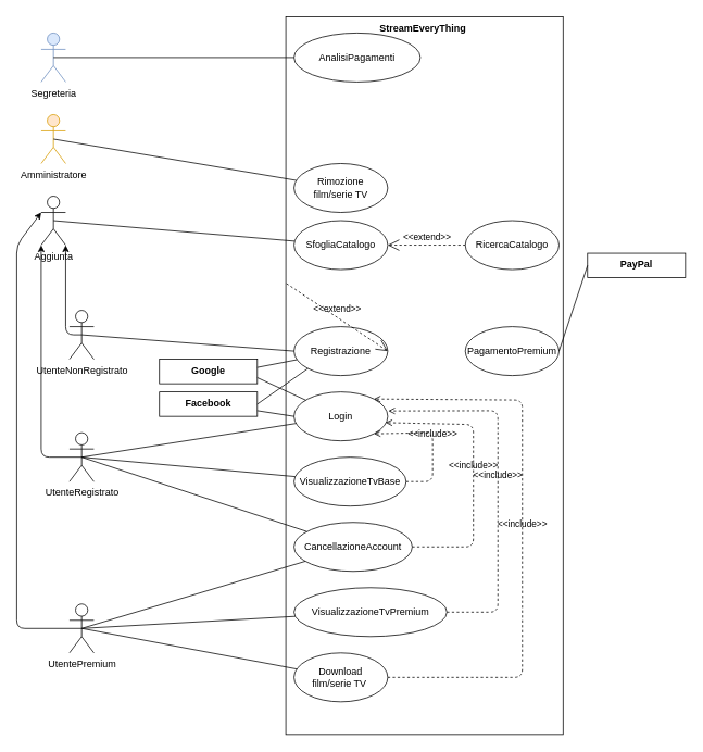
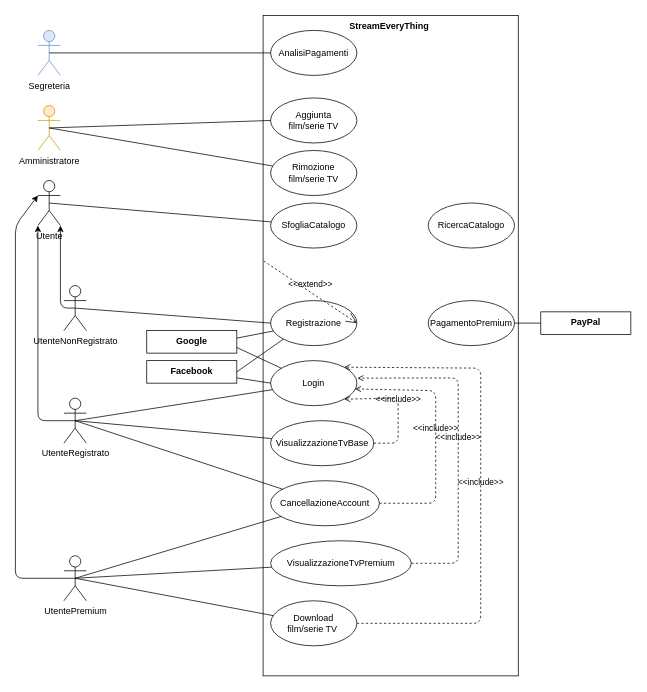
  <mxCell id="0" />
  <mxCell id="1" parent="0" />
- <mxCell id="2" value="Aggiunta&lt;br&gt;" style="shape=umlActor;html=1;verticalLabelPosition=bottom;verticalAlign=top;align=center;" parent="1" vertex="1"><mxGeometry x="50" y="240" width="30" height="60" as="geometry" /></mxCell>
+ <mxCell id="2" value="Utente&lt;br&gt;" style="shape=umlActor;html=1;verticalLabelPosition=bottom;verticalAlign=top;align=center;" parent="1" vertex="1"><mxGeometry x="50" y="240" width="30" height="60" as="geometry" /></mxCell>
  <mxCell id="3" style="edgeStyle=none;html=1;exitX=0.5;exitY=0.5;exitDx=0;exitDy=0;exitPerimeter=0;entryX=0;entryY=0.333;entryDx=0;entryDy=0;entryPerimeter=0;" parent="1" source="6" target="2" edge="1"><mxGeometry relative="1" as="geometry"><Array as="points"><mxPoint x="20" y="770" /><mxPoint x="20" y="300" /></Array><mxPoint x="20" y="260" as="targetPoint" /></mxGeometry></mxCell>
  <mxCell id="4" style="edgeStyle=none;html=1;entryX=1;entryY=1;entryDx=0;entryDy=0;entryPerimeter=0;exitX=0.5;exitY=0.5;exitDx=0;exitDy=0;exitPerimeter=0;" edge="1" parent="1" source="5" target="2"><mxGeometry relative="1" as="geometry"><Array as="points"><mxPoint x="80" y="410" /></Array></mxGeometry></mxCell>
  <mxCell id="5" value="UtenteNonRegistrato" style="shape=umlActor;html=1;verticalLabelPosition=bottom;verticalAlign=top;align=center;" parent="1" vertex="1"><mxGeometry x="84.62" y="380" width="30" height="60" as="geometry" /></mxCell>
  <mxCell id="6" value="UtentePremium" style="shape=umlActor;html=1;verticalLabelPosition=bottom;verticalAlign=top;align=center;" parent="1" vertex="1"><mxGeometry x="84.62" y="740" width="30" height="60" as="geometry" /></mxCell>
  <mxCell id="7" style="edgeStyle=none;html=1;entryX=0;entryY=1;entryDx=0;entryDy=0;entryPerimeter=0;" edge="1" parent="1" target="2"><mxGeometry relative="1" as="geometry"><Array as="points"><mxPoint x="50" y="560" /></Array><mxPoint x="100" y="560" as="sourcePoint" /></mxGeometry></mxCell>
  <mxCell id="8" value="UtenteRegistrato" style="shape=umlActor;html=1;verticalLabelPosition=bottom;verticalAlign=top;align=center;" parent="1" vertex="1"><mxGeometry x="84.62" y="530" width="30" height="60" as="geometry" /></mxCell>
  <mxCell id="9" value="StreamEveryThing&amp;nbsp;" style="shape=rect;html=1;verticalAlign=top;fontStyle=1;whiteSpace=wrap;align=center;" parent="1" vertex="1"><mxGeometry x="350" y="20" width="340" height="880" as="geometry" /></mxCell>
  <mxCell id="10" value="SfogliaCatalogo" style="ellipse;whiteSpace=wrap;html=1;" parent="1" vertex="1"><mxGeometry x="360" y="270" width="115" height="60" as="geometry" /></mxCell>
  <mxCell id="11" value="RicercaCatalogo" style="ellipse;whiteSpace=wrap;html=1;" parent="1" vertex="1"><mxGeometry x="570" y="270" width="115" height="60" as="geometry" /></mxCell>
  <mxCell id="12" value="Registrazione" style="ellipse;whiteSpace=wrap;html=1;" parent="1" vertex="1"><mxGeometry x="360" y="400" width="115" height="60" as="geometry" /></mxCell>
  <mxCell id="13" value="Login" style="ellipse;whiteSpace=wrap;html=1;" parent="1" vertex="1"><mxGeometry x="360" y="480" width="115" height="60" as="geometry" /></mxCell>
  <mxCell id="14" value="VisualizzazioneTvBase" style="ellipse;whiteSpace=wrap;html=1;" parent="1" vertex="1"><mxGeometry x="360" y="560" width="137.5" height="60" as="geometry" /></mxCell>
  <mxCell id="15" value="VisualizzazioneTvPremium" style="ellipse;whiteSpace=wrap;html=1;" parent="1" vertex="1"><mxGeometry x="360" y="720" width="187.5" height="60" as="geometry" /></mxCell>
  <mxCell id="16" value="Download &lt;br&gt;film/serie TV&amp;nbsp;" style="ellipse;whiteSpace=wrap;html=1;" parent="1" vertex="1"><mxGeometry x="360" y="800" width="115" height="60" as="geometry" /></mxCell>
  <mxCell id="17" value="CancellazioneAccount&lt;br&gt;" style="ellipse;whiteSpace=wrap;html=1;" parent="1" vertex="1"><mxGeometry x="360" y="640" width="145" height="60" as="geometry" /></mxCell>
+ <mxCell id="18" value="Aggiunta &lt;br&gt;film/serie TV" style="ellipse;whiteSpace=wrap;html=1;" parent="1" vertex="1"><mxGeometry x="360" y="130" width="115" height="60" as="geometry" /></mxCell>
  <mxCell id="19" value="Rimozione&lt;br&gt;film/serie TV" style="ellipse;whiteSpace=wrap;html=1;" parent="1" vertex="1"><mxGeometry x="360" y="200" width="115" height="60" as="geometry" /></mxCell>
- <mxCell id="20" value="AnalisiPagamenti" style="ellipse;whiteSpace=wrap;html=1;" parent="1" vertex="1"><mxGeometry x="360" y="40" width="155" height="60" as="geometry" /></mxCell>
+ <mxCell id="20" value="AnalisiPagamenti" style="ellipse;whiteSpace=wrap;html=1;" parent="1" vertex="1"><mxGeometry x="360" y="40" width="115" height="60" as="geometry" /></mxCell>
  <mxCell id="21" value="Amministratore" style="shape=umlActor;html=1;verticalLabelPosition=bottom;verticalAlign=top;align=center;fillColor=#ffe6cc;strokeColor=#d79b00;" vertex="1" parent="1"><mxGeometry x="50" y="140" width="30" height="60" as="geometry" /></mxCell>
  <mxCell id="22" value="Segreteria" style="shape=umlActor;html=1;verticalLabelPosition=bottom;verticalAlign=top;align=center;fillColor=#dae8fc;strokeColor=#6c8ebf;" vertex="1" parent="1"><mxGeometry x="50" y="40" width="30" height="60" as="geometry" /></mxCell>
  <mxCell id="23" value="" style="edgeStyle=none;html=1;endArrow=none;verticalAlign=bottom;entryX=0;entryY=0.5;entryDx=0;entryDy=0;exitX=0.5;exitY=0.5;exitDx=0;exitDy=0;exitPerimeter=0;" edge="1" parent="1" source="22" target="20"><mxGeometry width="160" relative="1" as="geometry"><mxPoint x="80.98" y="50" as="sourcePoint" /><mxPoint x="240.98" y="50" as="targetPoint" /></mxGeometry></mxCell>
+ <mxCell id="24" value="" style="edgeStyle=none;html=1;endArrow=none;verticalAlign=bottom;exitX=0.5;exitY=0.5;exitDx=0;exitDy=0;exitPerimeter=0;entryX=0;entryY=0.5;entryDx=0;entryDy=0;" edge="1" parent="1" source="21" target="18"><mxGeometry width="160" relative="1" as="geometry"><mxPoint x="120" y="170" as="sourcePoint" /><mxPoint x="280" y="170" as="targetPoint" /></mxGeometry></mxCell>
  <mxCell id="25" value="" style="edgeStyle=none;html=1;endArrow=none;verticalAlign=bottom;exitX=0.5;exitY=0.5;exitDx=0;exitDy=0;exitPerimeter=0;" edge="1" parent="1" source="21" target="19"><mxGeometry width="160" relative="1" as="geometry"><mxPoint x="170" y="220" as="sourcePoint" /><mxPoint x="330" y="220" as="targetPoint" /></mxGeometry></mxCell>
  <mxCell id="26" value="" style="edgeStyle=none;html=1;endArrow=none;verticalAlign=bottom;exitX=0.5;exitY=0.5;exitDx=0;exitDy=0;exitPerimeter=0;" edge="1" parent="1" source="2" target="10"><mxGeometry width="160" relative="1" as="geometry"><mxPoint x="170" y="320" as="sourcePoint" /><mxPoint x="330" y="320" as="targetPoint" /></mxGeometry></mxCell>
  <mxCell id="27" value="" style="edgeStyle=none;html=1;endArrow=none;verticalAlign=bottom;exitX=0.5;exitY=0.5;exitDx=0;exitDy=0;exitPerimeter=0;" edge="1" parent="1" source="8" target="14"><mxGeometry width="160" relative="1" as="geometry"><mxPoint x="180" y="590" as="sourcePoint" /><mxPoint x="340" y="590" as="targetPoint" /></mxGeometry></mxCell>
  <mxCell id="28" value="" style="edgeStyle=none;html=1;endArrow=none;verticalAlign=bottom;exitX=0.5;exitY=0.5;exitDx=0;exitDy=0;exitPerimeter=0;" edge="1" parent="1" source="8" target="17"><mxGeometry width="160" relative="1" as="geometry"><mxPoint x="150" y="670" as="sourcePoint" /><mxPoint x="310" y="670" as="targetPoint" /></mxGeometry></mxCell>
  <mxCell id="29" value="" style="edgeStyle=none;html=1;endArrow=none;verticalAlign=bottom;exitX=0.5;exitY=0.5;exitDx=0;exitDy=0;exitPerimeter=0;" edge="1" parent="1" source="6" target="17"><mxGeometry width="160" relative="1" as="geometry"><mxPoint x="140" y="799.31" as="sourcePoint" /><mxPoint x="300" y="799.31" as="targetPoint" /></mxGeometry></mxCell>
  <mxCell id="30" value="" style="edgeStyle=none;html=1;endArrow=none;verticalAlign=bottom;" edge="1" parent="1" target="16"><mxGeometry width="160" relative="1" as="geometry"><mxPoint x="100" y="770" as="sourcePoint" /><mxPoint x="320" y="750" as="targetPoint" /></mxGeometry></mxCell>
  <mxCell id="31" value="" style="edgeStyle=none;html=1;endArrow=none;verticalAlign=bottom;exitX=0.5;exitY=0.5;exitDx=0;exitDy=0;exitPerimeter=0;" edge="1" parent="1" source="6" target="15"><mxGeometry width="160" relative="1" as="geometry"><mxPoint x="170" y="710" as="sourcePoint" /><mxPoint x="330" y="710" as="targetPoint" /></mxGeometry></mxCell>
- <mxCell id="32" value="&amp;lt;&amp;lt;extend&amp;gt;&amp;gt;" style="edgeStyle=none;html=1;startArrow=open;endArrow=none;startSize=12;verticalAlign=bottom;dashed=1;labelBackgroundColor=none;entryX=0;entryY=0.5;entryDx=0;entryDy=0;" edge="1" parent="1" source="10" target="11"><mxGeometry width="160" relative="1" as="geometry"><mxPoint x="510" y="350" as="sourcePoint" /><mxPoint x="550" y="430" as="targetPoint" /><Array as="points" /></mxGeometry></mxCell>
  <mxCell id="33" value="" style="edgeStyle=none;html=1;endArrow=none;verticalAlign=bottom;" edge="1" parent="1" target="13"><mxGeometry width="160" relative="1" as="geometry"><mxPoint x="100" y="560" as="sourcePoint" /><mxPoint x="350" y="560" as="targetPoint" /></mxGeometry></mxCell>
  <mxCell id="34" value="" style="edgeStyle=none;html=1;endArrow=none;verticalAlign=bottom;exitX=0.5;exitY=0.5;exitDx=0;exitDy=0;exitPerimeter=0;entryX=0;entryY=0.5;entryDx=0;entryDy=0;" edge="1" parent="1" source="5" target="12"><mxGeometry width="160" relative="1" as="geometry"><mxPoint x="160" y="480" as="sourcePoint" /><mxPoint x="320" y="480" as="targetPoint" /></mxGeometry></mxCell>
  <mxCell id="35" value="&amp;lt;&amp;lt;include&amp;gt;&amp;gt;" style="edgeStyle=none;html=1;endArrow=open;verticalAlign=bottom;dashed=1;labelBackgroundColor=none;exitX=1;exitY=0.5;exitDx=0;exitDy=0;entryX=1;entryY=1;entryDx=0;entryDy=0;" edge="1" parent="1" source="14" target="13"><mxGeometry width="160" relative="1" as="geometry"><mxPoint x="520" y="620" as="sourcePoint" /><mxPoint x="680" y="620" as="targetPoint" /><Array as="points"><mxPoint x="530" y="590" /><mxPoint x="530" y="530" /></Array></mxGeometry></mxCell>
  <mxCell id="36" value="&amp;lt;&amp;lt;include&amp;gt;&amp;gt;" style="edgeStyle=none;html=1;endArrow=open;verticalAlign=bottom;dashed=1;labelBackgroundColor=none;exitX=1;exitY=0.5;exitDx=0;exitDy=0;entryX=1;entryY=0;entryDx=0;entryDy=0;" edge="1" parent="1" source="16" target="13"><mxGeometry width="160" relative="1" as="geometry"><mxPoint x="540" y="830" as="sourcePoint" /><mxPoint x="540" y="750" as="targetPoint" /><Array as="points"><mxPoint x="640" y="830" /><mxPoint x="640" y="490" /></Array></mxGeometry></mxCell>
  <mxCell id="37" value="&amp;lt;&amp;lt;include&amp;gt;&amp;gt;" style="edgeStyle=none;html=1;endArrow=open;verticalAlign=bottom;dashed=1;labelBackgroundColor=none;exitX=1;exitY=0.5;exitDx=0;exitDy=0;entryX=1.006;entryY=0.389;entryDx=0;entryDy=0;entryPerimeter=0;" edge="1" parent="1" source="15" target="13"><mxGeometry width="160" relative="1" as="geometry"><mxPoint x="507.5" y="750" as="sourcePoint" /><mxPoint x="507.5" y="670" as="targetPoint" /><Array as="points"><mxPoint x="610" y="750" /><mxPoint x="610" y="670" /><mxPoint x="610" y="503" /></Array></mxGeometry></mxCell>
  <mxCell id="38" value="&amp;lt;&amp;lt;include&amp;gt;&amp;gt;" style="edgeStyle=none;html=1;endArrow=open;verticalAlign=bottom;dashed=1;labelBackgroundColor=none;exitX=1;exitY=0.5;exitDx=0;exitDy=0;entryX=0.977;entryY=0.628;entryDx=0;entryDy=0;entryPerimeter=0;" edge="1" parent="1" source="17" target="13"><mxGeometry width="160" relative="1" as="geometry"><mxPoint x="497.02" y="791.31" as="sourcePoint" /><mxPoint x="500" y="520" as="targetPoint" /><Array as="points"><mxPoint x="580" y="670" /><mxPoint x="580" y="520" /></Array></mxGeometry></mxCell>
  <mxCell id="39" value="Google" style="shape=rect;html=1;verticalAlign=top;fontStyle=1;whiteSpace=wrap;align=center;" vertex="1" parent="1"><mxGeometry x="195" y="440" width="120" height="30" as="geometry" /></mxCell>
  <mxCell id="40" value="PagamentoPremium" style="ellipse;whiteSpace=wrap;html=1;" vertex="1" parent="1"><mxGeometry x="570" y="400" width="115" height="60" as="geometry" /></mxCell>
  <mxCell id="41" value="&amp;lt;&amp;lt;extend&amp;gt;&amp;gt;" style="edgeStyle=none;html=1;startArrow=open;endArrow=none;startSize=12;verticalAlign=bottom;dashed=1;labelBackgroundColor=none;exitX=1;exitY=0.5;exitDx=0;exitDy=0;" edge="1" parent="1" source="12" target="9"><mxGeometry width="160" relative="1" as="geometry"><mxPoint x="450" y="390" as="sourcePoint" /><mxPoint x="610" y="390" as="targetPoint" /></mxGeometry></mxCell>
  <mxCell id="42" value="Facebook" style="shape=rect;html=1;verticalAlign=top;fontStyle=1;whiteSpace=wrap;align=center;" vertex="1" parent="1"><mxGeometry x="195" y="480" width="120" height="30" as="geometry" /></mxCell>
- <mxCell id="43" value="PayPal&lt;br&gt;" style="shape=rect;html=1;verticalAlign=top;fontStyle=1;whiteSpace=wrap;align=center;" vertex="1" parent="1"><mxGeometry x="720" y="310" width="120" height="30" as="geometry" /></mxCell>
+ <mxCell id="43" value="PayPal&lt;br&gt;" style="shape=rect;html=1;verticalAlign=top;fontStyle=1;whiteSpace=wrap;align=center;" vertex="1" parent="1"><mxGeometry x="720" y="415" width="120" height="30" as="geometry" /></mxCell>
  <mxCell id="44" value="" style="edgeStyle=none;html=1;endArrow=none;verticalAlign=bottom;exitX=1;exitY=0.5;exitDx=0;exitDy=0;entryX=0;entryY=0.5;entryDx=0;entryDy=0;" edge="1" parent="1" source="40" target="43"><mxGeometry width="160" relative="1" as="geometry"><mxPoint x="730" y="420" as="sourcePoint" /><mxPoint x="890" y="420" as="targetPoint" /></mxGeometry></mxCell>
  <mxCell id="45" value="" style="edgeStyle=none;html=1;endArrow=none;verticalAlign=bottom;entryX=1;entryY=0.75;entryDx=0;entryDy=0;" edge="1" parent="1" source="13" target="39"><mxGeometry width="160" relative="1" as="geometry"><mxPoint x="435" y="470" as="sourcePoint" /><mxPoint x="595" y="470" as="targetPoint" /><Array as="points" /></mxGeometry></mxCell>
  <mxCell id="46" value="" style="edgeStyle=none;html=1;endArrow=none;verticalAlign=bottom;" edge="1" parent="1" target="12"><mxGeometry width="160" relative="1" as="geometry"><mxPoint x="315" y="450" as="sourcePoint" /><mxPoint x="495" y="460" as="targetPoint" /></mxGeometry></mxCell>
  <mxCell id="47" value="" style="edgeStyle=none;html=1;endArrow=none;verticalAlign=bottom;exitX=1;exitY=0.5;exitDx=0;exitDy=0;entryX=0;entryY=1;entryDx=0;entryDy=0;" edge="1" parent="1" source="42" target="12"><mxGeometry width="160" relative="1" as="geometry"><mxPoint x="325" y="492.28" as="sourcePoint" /><mxPoint x="375.426" y="480.002" as="targetPoint" /></mxGeometry></mxCell>
  <mxCell id="48" value="" style="edgeStyle=none;html=1;endArrow=none;verticalAlign=bottom;entryX=1;entryY=0.5;entryDx=0;entryDy=0;exitX=0;exitY=0.5;exitDx=0;exitDy=0;" edge="1" parent="1" source="13"><mxGeometry width="160" relative="1" as="geometry"><mxPoint x="377.361" y="536.519" as="sourcePoint" /><mxPoint x="315" y="503" as="targetPoint" /><Array as="points" /></mxGeometry></mxCell>
